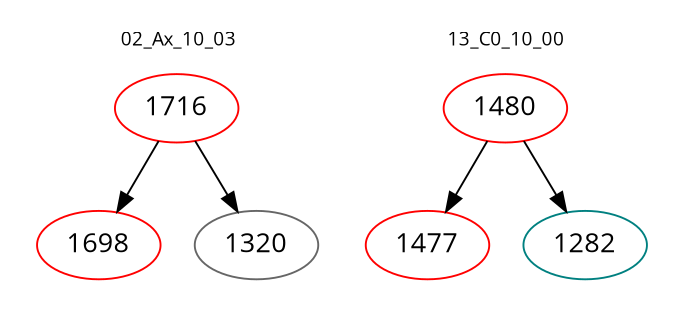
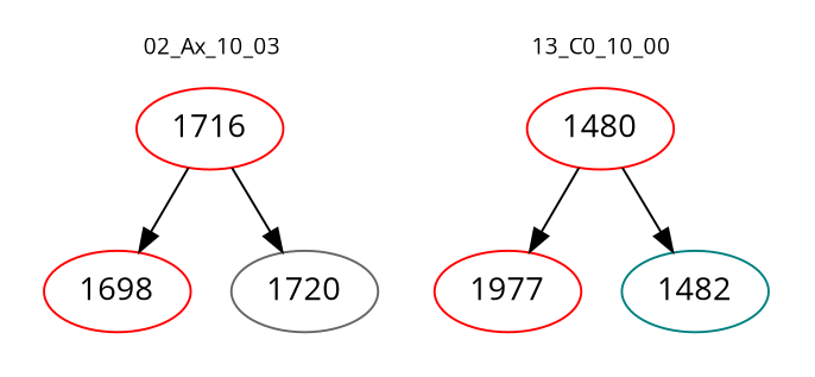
  digraph {
    fontname="Open Sans"
    node [color=red fontname="Open Sans" shape=ellipse]
    edge [color=black fontname="Open Sans"]
    n1 [label=1716]
    n2 [label=1698]
-   n3 [color=gray40 label=1320]
+   n3 [color=gray40 label=1720]
    n4 [label=1480]
-   n5 [label=1477]
-   n6 [color=teal label=1282]
+   n5 [label=1977]
+   n6 [color=teal label=1482]
    subgraph cluster_1 {
      color=white
      fontsize=10
      label="02_Ax_10_03"
      n1
      n2
      n3
    }
    subgraph cluster_2 {
      color=white
      fontsize=10
      label="13_C0_10_00"
      n4
      n5
      n6
    }
    n1 -> n2
    n1 -> n3
    n4 -> n5
    n4 -> n6
  }
